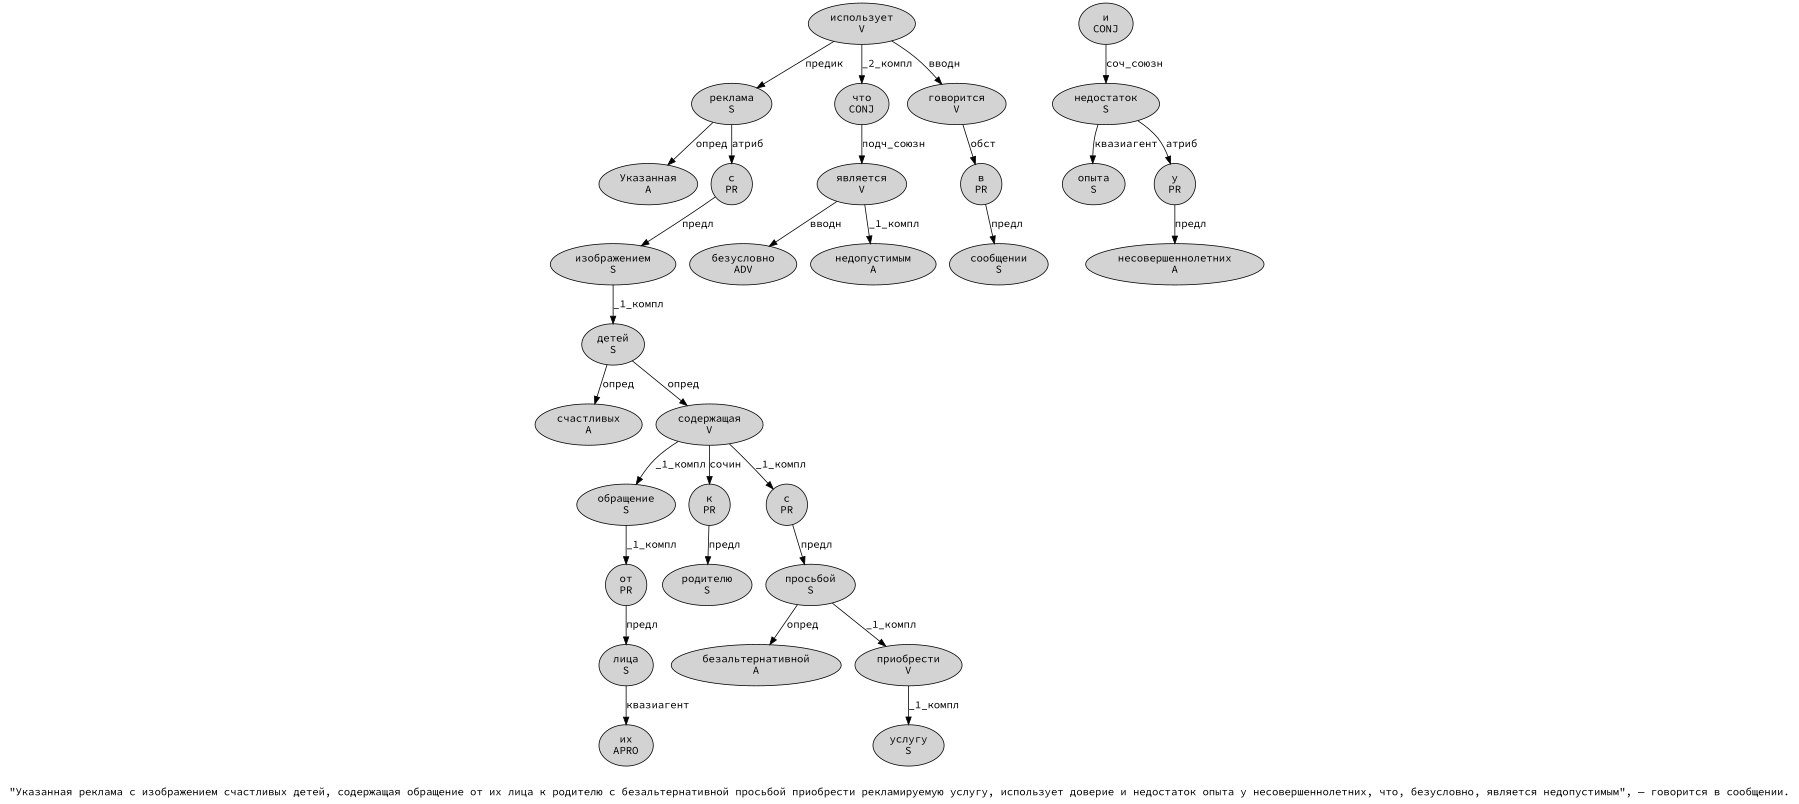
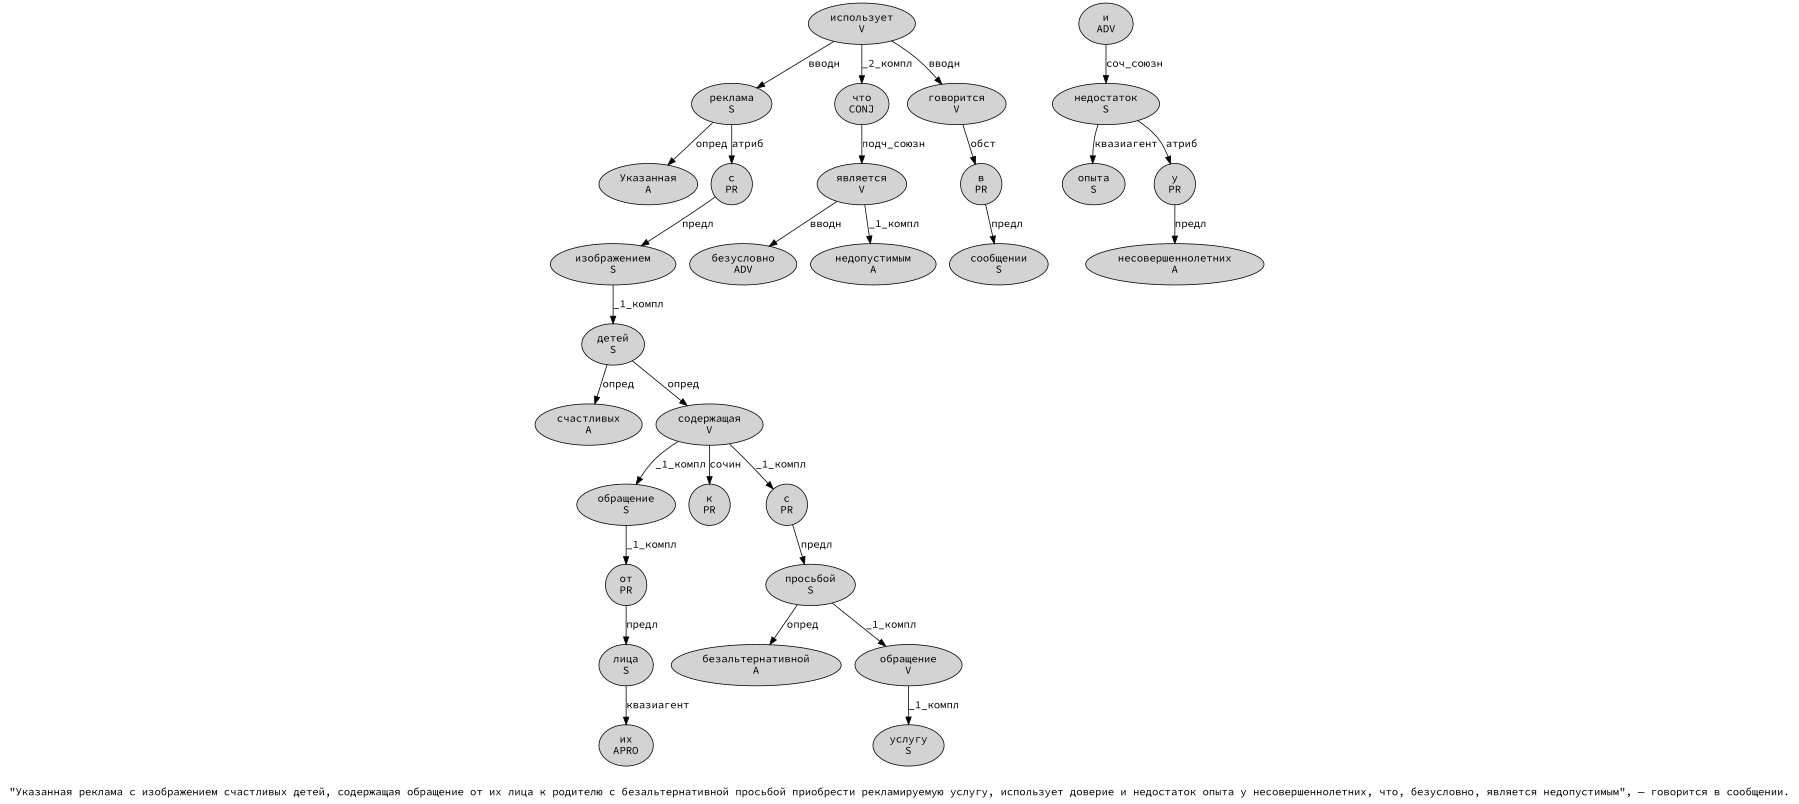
  digraph {
    fontname="Source Code Pro"
    label="\"Указанная реклама с изображением счастливых детей, содержащая обращение от их лица к родителю с безальтернативной просьбой приобрести рекламируемую услугу, использует доверие и недостаток опыта у несовершеннолетних, что, безусловно, является недопустимым\", — говорится в сообщении."
    node [fillcolor=lightgray fontname="Source Code Pro" penwidth=1 shape=ellipse style=filled]
    edge [fontname="Source Code Pro"]
    n1 [label="Указанная\nA"]
    n2 [label="реклама\nS"]
    n3 [label="с\nPR"]
    n4 [label="изображением\nS"]
    n5 [label="детей\nS"]
    n6 [label="счастливых\nA"]
    n7 [label="содержащая\nV"]
    n8 [label="обращение\nS"]
    n9 [label="к\nPR"]
    n10 [label="с\nPR"]
    n11 [label="от\nPR"]
-   n12 [label="родителю\nS"]
    n13 [label="просьбой\nS"]
    n14 [label="лица\nS"]
    n15 [label="их\nAPRO"]
    n16 [label="безальтернативной\nA"]
-   n17 [label="приобрести\nV"]
+   n17 [label="обращение\nV"]
    n18 [label="услугу\nS"]
    n19 [label="использует\nV"]
    n20 [label="что\nCONJ"]
    n21 [label="говорится\nV"]
    n22 [label="является\nV"]
    n23 [label="в\nPR"]
-   n24 [label="и\nCONJ"]
+   n24 [label="и\nADV"]
    n25 [label="недостаток\nS"]
    n26 [label="опыта\nS"]
    n27 [label="у\nPR"]
    n28 [label="несовершеннолетних\nA"]
    n29 [label="безусловно\nADV"]
    n30 [label="недопустимым\nA"]
    n31 [label="сообщении\nS"]
    n2 -> n1 [label="опред"]
    n2 -> n3 [label="атриб"]
    n3 -> n4 [label="предл"]
    n4 -> n5 [label="_1_компл"]
    n5 -> n6 [label="опред"]
    n5 -> n7 [label="опред"]
    n7 -> n8 [label="_1_компл"]
    n7 -> n9 [label="сочин"]
    n7 -> n10 [label="_1_компл"]
    n8 -> n11 [label="_1_компл"]
-   n9 -> n12 [label="предл"]
    n10 -> n13 [label="предл"]
    n11 -> n14 [label="предл"]
    n13 -> n16 [label="опред"]
    n13 -> n17 [label="_1_компл"]
    n14 -> n15 [label="квазиагент"]
    n17 -> n18 [label="_1_компл"]
-   n19 -> n2 [label="предик"]
+   n19 -> n2 [label="вводн"]
    n19 -> n20 [label="_2_компл"]
    n19 -> n21 [label="вводн"]
    n20 -> n22 [label="подч_союзн"]
    n21 -> n23 [label="обст"]
    n22 -> n29 [label="вводн"]
    n22 -> n30 [label="_1_компл"]
    n23 -> n31 [label="предл"]
    n24 -> n25 [label="соч_союзн"]
    n25 -> n26 [label="квазиагент"]
    n25 -> n27 [label="атриб"]
    n27 -> n28 [label="предл"]
  }
